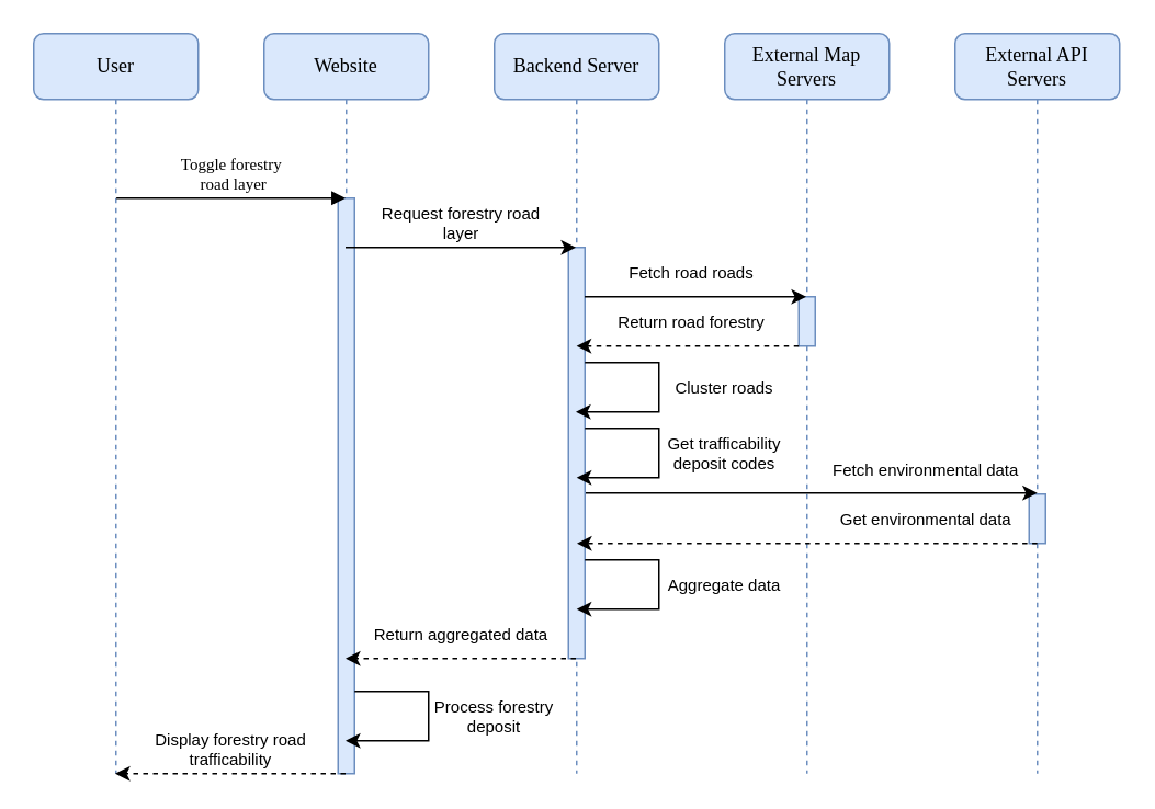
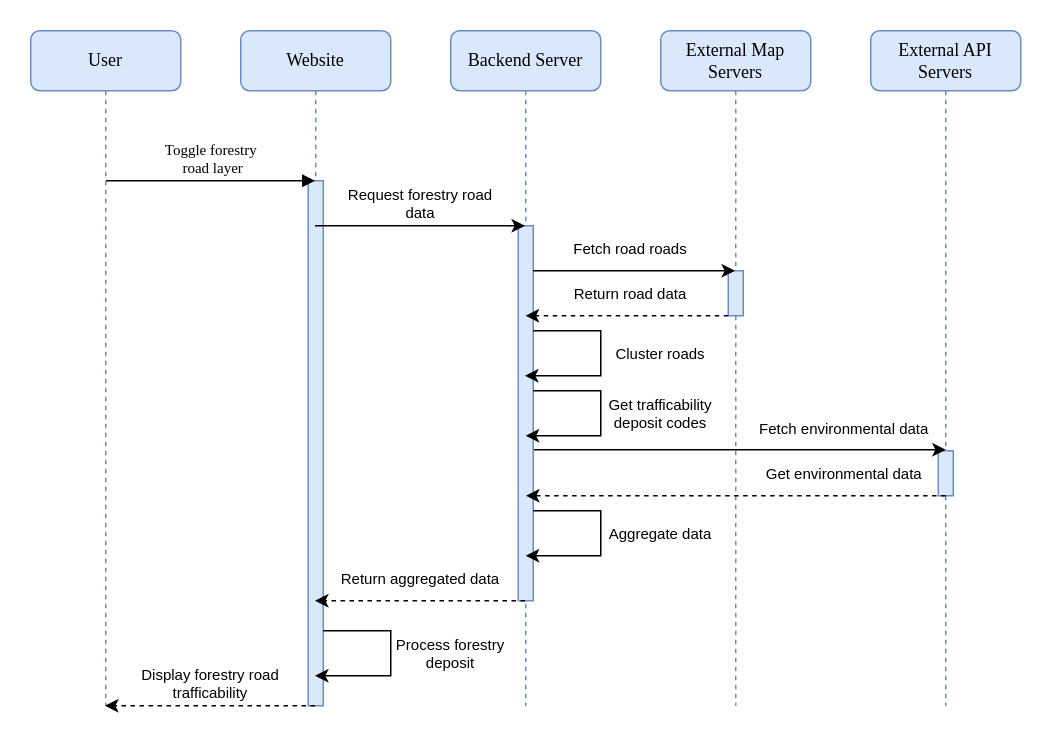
  <mxCell id="0" />
  <mxCell id="1" parent="0" />
  <mxCell id="2" value="External Map Servers" style="shape=umlLifeline;perimeter=lifelinePerimeter;whiteSpace=wrap;html=1;container=1;collapsible=0;recursiveResize=0;outlineConnect=0;rounded=1;shadow=0;comic=0;labelBackgroundColor=none;strokeWidth=1;fontFamily=Verdana;fontSize=12;align=center;fillColor=#dae8fc;strokeColor=#6c8ebf;" parent="1" vertex="1"><mxGeometry x="440" y="20" width="100" height="450" as="geometry" /></mxCell>
  <mxCell id="3" value="" style="html=1;points=[];perimeter=orthogonalPerimeter;rounded=0;shadow=0;comic=0;labelBackgroundColor=none;strokeWidth=1;fontFamily=Verdana;fontSize=12;align=center;fillColor=#dae8fc;strokeColor=#6c8ebf;" parent="1" vertex="1"><mxGeometry x="485" y="180" width="10" height="30" as="geometry" /></mxCell>
  <mxCell id="4" value="Website" style="shape=umlLifeline;perimeter=lifelinePerimeter;whiteSpace=wrap;html=1;container=1;collapsible=0;recursiveResize=0;outlineConnect=0;rounded=1;shadow=0;comic=0;labelBackgroundColor=none;strokeWidth=1;fontFamily=Verdana;fontSize=12;align=center;fillColor=#dae8fc;strokeColor=#6c8ebf;" parent="1" vertex="1"><mxGeometry x="160" y="20" width="100" height="450" as="geometry" /></mxCell>
  <mxCell id="5" value="" style="html=1;points=[[0.5,0,0,0,0],[0.5,1,0,0,0]];perimeter=orthogonalPerimeter;rounded=0;shadow=0;comic=0;labelBackgroundColor=none;strokeWidth=1;fontFamily=Verdana;fontSize=12;align=center;fillColor=#dae8fc;strokeColor=#6c8ebf;" parent="4" vertex="1"><mxGeometry x="45" y="100" width="10" height="350" as="geometry" /></mxCell>
  <mxCell id="6" value="" style="endArrow=classic;html=1;rounded=0;" edge="1" parent="4" target="4"><mxGeometry width="50" height="50" relative="1" as="geometry"><mxPoint x="55.001" y="400" as="sourcePoint" /><mxPoint x="50" y="430" as="targetPoint" /><Array as="points"><mxPoint x="100" y="400" /><mxPoint x="100" y="430" /></Array></mxGeometry></mxCell>
  <mxCell id="7" value="Backend Server" style="shape=umlLifeline;perimeter=lifelinePerimeter;whiteSpace=wrap;html=1;container=1;collapsible=0;recursiveResize=0;outlineConnect=0;rounded=1;shadow=0;comic=0;labelBackgroundColor=none;strokeWidth=1;fontFamily=Verdana;fontSize=12;align=center;fillColor=#dae8fc;strokeColor=#6c8ebf;" parent="1" vertex="1"><mxGeometry x="300" y="20" width="100" height="450" as="geometry" /></mxCell>
  <mxCell id="8" value="" style="html=1;points=[[0.5,0,0,0,0],[0.5,1,0,0,0]];perimeter=orthogonalPerimeter;rounded=0;shadow=0;comic=0;labelBackgroundColor=none;strokeWidth=1;fontFamily=Verdana;fontSize=12;align=center;fillColor=#dae8fc;strokeColor=#6c8ebf;" parent="7" vertex="1"><mxGeometry x="45" y="130" width="10" height="250" as="geometry" /></mxCell>
  <mxCell id="9" value="" style="endArrow=classic;html=1;rounded=0;endFill=1;" parent="7" target="2" edge="1"><mxGeometry width="50" height="50" relative="1" as="geometry"><mxPoint x="54.889" y="160" as="sourcePoint" /><mxPoint x="180" y="170" as="targetPoint" /></mxGeometry></mxCell>
  <mxCell id="10" value="" style="endArrow=classic;html=1;rounded=0;" parent="7" target="7" edge="1"><mxGeometry width="50" height="50" relative="1" as="geometry"><mxPoint x="55.001" y="200" as="sourcePoint" /><mxPoint x="49.929" y="220" as="targetPoint" /><Array as="points"><mxPoint x="100" y="200" /><mxPoint x="100" y="230" /></Array></mxGeometry></mxCell>
  <mxCell id="11" value="" style="endArrow=classic;html=1;rounded=0;" edge="1" parent="7"><mxGeometry width="50" height="50" relative="1" as="geometry"><mxPoint x="55.001" y="240" as="sourcePoint" /><mxPoint x="50" y="270" as="targetPoint" /><Array as="points"><mxPoint x="100" y="240" /><mxPoint x="100" y="270" /></Array></mxGeometry></mxCell>
  <mxCell id="12" value="" style="endArrow=classic;html=1;rounded=0;" edge="1" parent="7"><mxGeometry width="50" height="50" relative="1" as="geometry"><mxPoint x="55.001" y="320" as="sourcePoint" /><mxPoint x="50" y="350" as="targetPoint" /><Array as="points"><mxPoint x="100" y="320" /><mxPoint x="100" y="350" /></Array></mxGeometry></mxCell>
  <mxCell id="13" value="User" style="shape=umlLifeline;perimeter=lifelinePerimeter;whiteSpace=wrap;html=1;container=1;collapsible=0;recursiveResize=0;outlineConnect=0;rounded=1;shadow=0;comic=0;labelBackgroundColor=none;strokeWidth=1;fontFamily=Verdana;fontSize=12;align=center;fillColor=#dae8fc;strokeColor=#6c8ebf;" parent="1" vertex="1"><mxGeometry x="20" y="20" width="100" height="450" as="geometry" /></mxCell>
  <mxCell id="14" value="" style="endArrow=classic;html=1;rounded=0;" parent="1" source="4" target="7" edge="1"><mxGeometry width="50" height="50" relative="1" as="geometry"><mxPoint x="350" y="270" as="sourcePoint" /><mxPoint x="280" y="170" as="targetPoint" /><Array as="points"><mxPoint x="300" y="150" /></Array></mxGeometry></mxCell>
  <mxCell id="15" value="" style="endArrow=classic;html=1;rounded=0;dashed=1;" parent="1" edge="1"><mxGeometry width="50" height="50" relative="1" as="geometry"><mxPoint x="485" y="210" as="sourcePoint" /><mxPoint x="349.929" y="210" as="targetPoint" /></mxGeometry></mxCell>
- <mxCell id="16" value="&lt;font&gt;Request forestry road layer&lt;/font&gt;" style="text;html=1;align=center;verticalAlign=middle;whiteSpace=wrap;rounded=0;fontSize=10;" parent="1" vertex="1"><mxGeometry x="230" y="120" width="100" height="30" as="geometry" /></mxCell>
- <mxCell id="17" value="&lt;span&gt;Return road forestry&lt;/span&gt;" style="text;html=1;align=center;verticalAlign=middle;whiteSpace=wrap;rounded=0;fontSize=10;" parent="1" vertex="1"><mxGeometry x="360" y="180" width="120" height="30" as="geometry" /></mxCell>
+ <mxCell id="16" value="&lt;font&gt;Request forestry road data&lt;/font&gt;" style="text;html=1;align=center;verticalAlign=middle;whiteSpace=wrap;rounded=0;fontSize=10;" parent="1" vertex="1"><mxGeometry x="230" y="120" width="100" height="30" as="geometry" /></mxCell>
+ <mxCell id="17" value="&lt;span&gt;Return road data&lt;/span&gt;" style="text;html=1;align=center;verticalAlign=middle;whiteSpace=wrap;rounded=0;fontSize=10;" parent="1" vertex="1"><mxGeometry x="360" y="180" width="120" height="30" as="geometry" /></mxCell>
  <mxCell id="18" value="&lt;span&gt;Cluster roads&lt;/span&gt;" style="text;html=1;align=center;verticalAlign=middle;whiteSpace=wrap;rounded=0;fontSize=10;" parent="1" vertex="1"><mxGeometry x="400" y="220" width="80" height="30" as="geometry" /></mxCell>
  <mxCell id="19" value="External API Servers" style="shape=umlLifeline;perimeter=lifelinePerimeter;whiteSpace=wrap;html=1;container=1;collapsible=0;recursiveResize=0;outlineConnect=0;rounded=1;shadow=0;comic=0;labelBackgroundColor=none;strokeWidth=1;fontFamily=Verdana;fontSize=12;align=center;fillColor=#dae8fc;strokeColor=#6c8ebf;" vertex="1" parent="1"><mxGeometry x="580" y="20" width="100" height="450" as="geometry" /></mxCell>
  <mxCell id="20" value="&lt;span&gt;Fetch road roads&lt;/span&gt;" style="text;html=1;align=center;verticalAlign=middle;whiteSpace=wrap;rounded=0;fontSize=10;" parent="1" vertex="1"><mxGeometry x="360" y="150" width="120" height="30" as="geometry" /></mxCell>
  <mxCell id="21" value="&lt;span&gt;Aggregate data&lt;/span&gt;" style="text;html=1;align=center;verticalAlign=middle;whiteSpace=wrap;rounded=0;fontSize=10;" vertex="1" parent="1"><mxGeometry x="400" y="340" width="80" height="30" as="geometry" /></mxCell>
  <mxCell id="22" value="&lt;font&gt;Toggle forestry&lt;/font&gt;&lt;div&gt;&lt;font&gt;&amp;nbsp;road layer&lt;/font&gt;&lt;/div&gt;" style="html=1;verticalAlign=bottom;endArrow=block;labelBackgroundColor=none;fontFamily=Verdana;fontSize=10;edgeStyle=elbowEdgeStyle;elbow=horizontal;" parent="1" edge="1"><mxGeometry relative="1" as="geometry"><mxPoint x="70.262" y="120" as="sourcePoint" /><mxPoint x="209.5" y="120" as="targetPoint" /></mxGeometry></mxCell>
  <mxCell id="23" value="" style="endArrow=classic;html=1;rounded=0;dashed=1;" parent="1" edge="1" target="13" source="4"><mxGeometry width="50" height="50" relative="1" as="geometry"><mxPoint x="205.48" y="480" as="sourcePoint" /><mxPoint x="69.869" y="480" as="targetPoint" /><Array as="points"><mxPoint x="140" y="470" /></Array></mxGeometry></mxCell>
  <mxCell id="24" value="&lt;span&gt;Display forestry road trafficability&lt;/span&gt;" style="text;html=1;align=center;verticalAlign=middle;whiteSpace=wrap;rounded=0;fontSize=10;" parent="1" vertex="1"><mxGeometry x="80.48" y="440" width="120" height="30" as="geometry" /></mxCell>
  <mxCell id="25" value="&lt;span&gt;Process forestry deposit&lt;/span&gt;" style="text;html=1;align=center;verticalAlign=middle;whiteSpace=wrap;rounded=0;fontSize=10;" parent="1" vertex="1"><mxGeometry x="260.48" y="420" width="80" height="30" as="geometry" /></mxCell>
  <mxCell id="26" value="&lt;span&gt;Return aggregated data&lt;/span&gt;" style="text;html=1;align=center;verticalAlign=middle;whiteSpace=wrap;rounded=0;fontSize=10;" parent="1" vertex="1"><mxGeometry x="220.48" y="370" width="120" height="30" as="geometry" /></mxCell>
  <mxCell id="27" value="" style="endArrow=classic;html=1;rounded=0;dashed=1;" parent="1" edge="1" target="4" source="7"><mxGeometry width="50" height="50" relative="1" as="geometry"><mxPoint x="350.13" y="370" as="sourcePoint" /><mxPoint x="210.827" y="370" as="targetPoint" /><Array as="points"><mxPoint x="290" y="400" /></Array></mxGeometry></mxCell>
  <mxCell id="28" value="" style="html=1;points=[];perimeter=orthogonalPerimeter;rounded=0;shadow=0;comic=0;labelBackgroundColor=none;strokeWidth=1;fontFamily=Verdana;fontSize=12;align=center;fillColor=#dae8fc;strokeColor=#6c8ebf;" vertex="1" parent="1"><mxGeometry x="625" y="300" width="10" height="30" as="geometry" /></mxCell>
  <mxCell id="29" value="&lt;span&gt;Get environmental data&lt;/span&gt;" style="text;html=1;align=center;verticalAlign=middle;whiteSpace=wrap;rounded=0;fontSize=10;" vertex="1" parent="1"><mxGeometry x="495" y="300" width="135" height="30" as="geometry" /></mxCell>
  <mxCell id="30" value="" style="endArrow=classic;html=1;rounded=0;dashed=1;" edge="1" parent="1"><mxGeometry width="50" height="50" relative="1" as="geometry"><mxPoint x="629.91" y="330" as="sourcePoint" /><mxPoint x="350.172" y="330" as="targetPoint" /></mxGeometry></mxCell>
  <mxCell id="31" value="" style="endArrow=classic;html=1;rounded=0;" edge="1" parent="1"><mxGeometry width="50" height="50" relative="1" as="geometry"><mxPoint x="355.5" y="299.35" as="sourcePoint" /><mxPoint x="630" y="299.35" as="targetPoint" /></mxGeometry></mxCell>
  <mxCell id="32" value="&lt;span&gt;Fetch environmental data&lt;/span&gt;" style="text;html=1;align=center;verticalAlign=middle;whiteSpace=wrap;rounded=0;fontSize=10;" vertex="1" parent="1"><mxGeometry x="495" y="270" width="135" height="30" as="geometry" /></mxCell>
  <mxCell id="33" value="&lt;span&gt;Get trafficability deposit codes&lt;/span&gt;" style="text;html=1;align=center;verticalAlign=middle;whiteSpace=wrap;rounded=0;fontSize=10;" vertex="1" parent="1"><mxGeometry x="400" y="260" width="80" height="30" as="geometry" /></mxCell>
